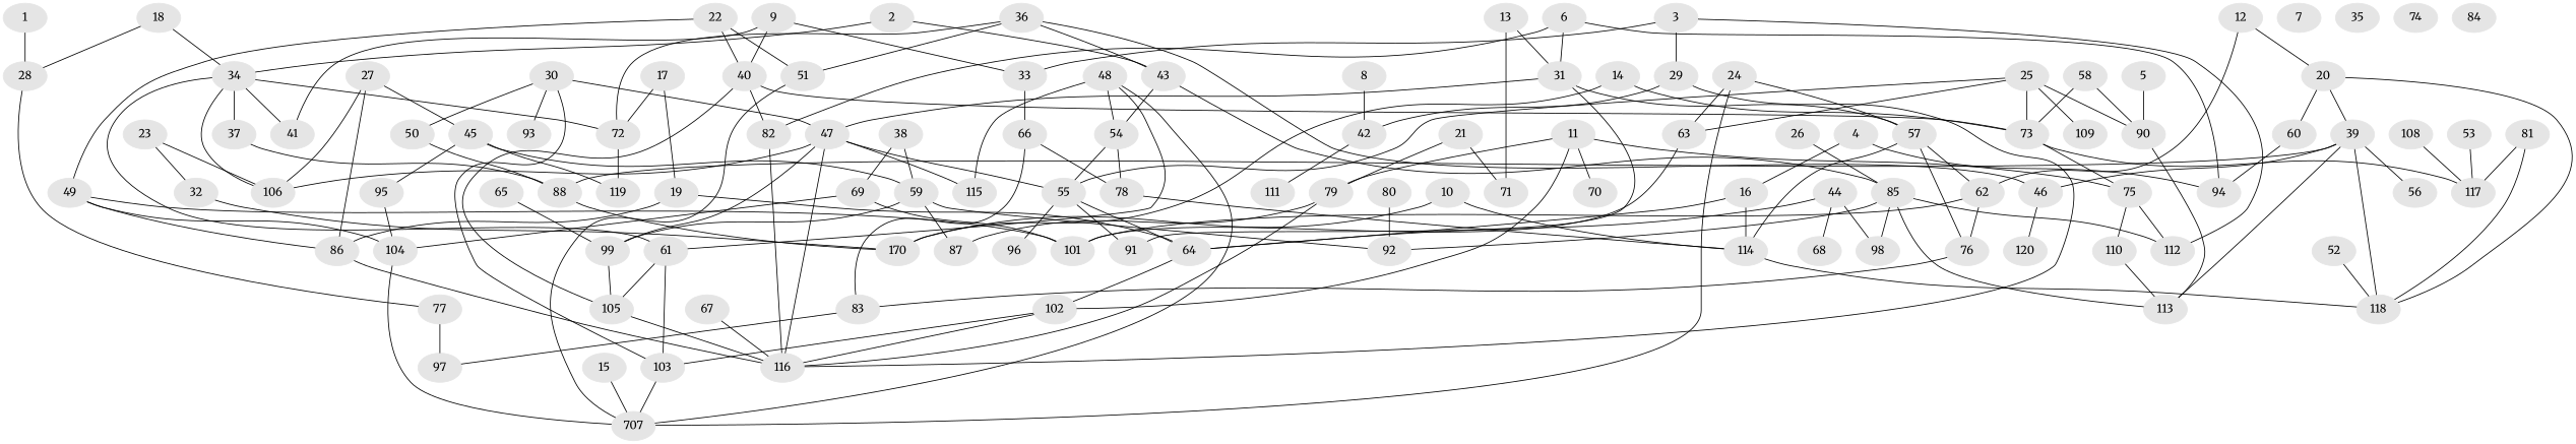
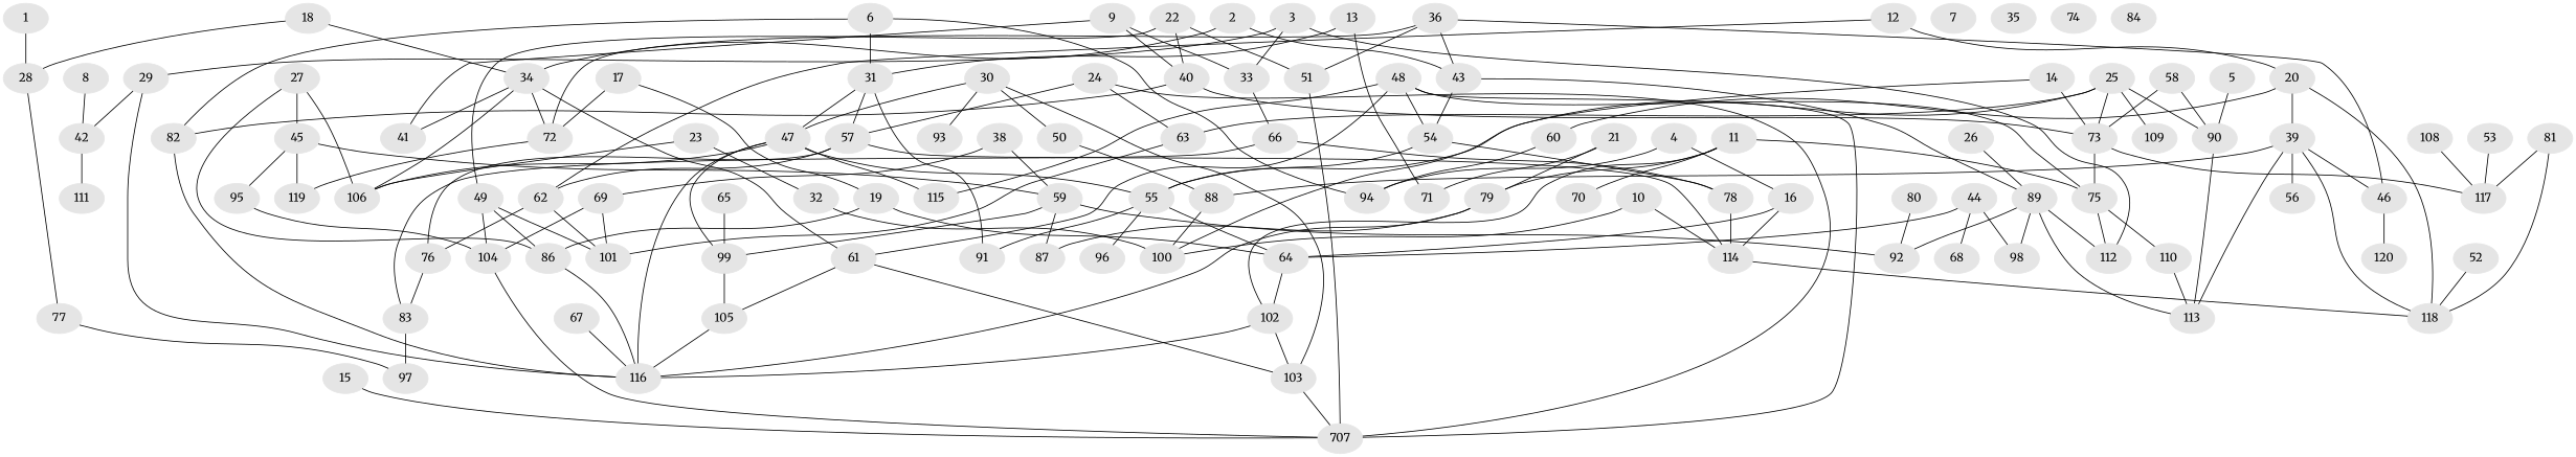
  graph {
    fontname=Merriweather
    node [color=gray90 fontname=Merriweather style=filled]
    edge [fontname=Merriweather]
    1
    28
    77
    2
    34
    43
    41
    72
    106
-   37
    61
-   89 [label=85]
+   89
    54
    3
    29
    33
    112
    42
    116
    66
    4
    16
    94
    114
    64
    5
    90
    113
    6
    31
    82
    57
    47
    91
    7
    8
    111
    9
    40
    73
    105
    10
-   100 [label=170]
+   100
    118
    11
    70
    75
    79
    102
    110
    87
    103
    12
    20
    62
    39
    60
    101
    76
    13
    71
    14
    117
    n64 [label=707]
    15
    17
    19
    86
    119
    18
    46
    88
    56
    21
    22
    49
    51
    104
    23
    32
    24
    63
    25
    55
    109
    96
    26
    98
    92
    27
    45
    59
    95
    97
    30
    50
    93
    99
    115
    78
    83
    35
    36
    120
    38
    69
    44
    68
    48
    52
    53
    58
    65
    67
    74
    80
    81
    84
    108
    1 -- 28
    28 -- 77
    77 -- 97
    2 -- 34
    2 -- 43
    34 -- 41
    34 -- 72
    34 -- 106
-   34 -- 37
    34 -- 61
    43 -- 89
    43 -- 54
    72 -- 119
-   37 -- 88
    61 -- 105
    61 -- 103
    89 -- 112
    89 -- 113
    89 -- 98
    89 -- 92
    54 -- 55
    54 -- 78
    3 -- 29
    3 -- 33
    3 -- 112
    29 -- 42
    29 -- 116
    33 -- 66
    42 -- 111
    66 -- 78
    66 -- 83
    4 -- 16
    4 -- 94
    16 -- 114
    16 -- 64
    114 -- 118
    64 -- 102
    5 -- 90
    90 -- 113
    6 -- 94
    6 -- 31
    6 -- 82
    31 -- 57
    31 -- 47
    31 -- 91
    82 -- 116
    57 -- 114
    57 -- 62
    57 -- 76
    47 -- 106
    47 -- 116
    47 -- 55
    47 -- 99
    47 -- 115
    8 -- 42
    9 -- 41
    9 -- 33
    9 -- 40
    40 -- 82
    40 -- 73
-   40 -- 105
    73 -- 75
    73 -- 117
    105 -- 116
    10 -- 114
    10 -- 100
    11 -- 70
    11 -- 75
    11 -- 79
    11 -- 102
    75 -- 112
    75 -- 110
    79 -- 116
    79 -- 87
    102 -- 116
    102 -- 103
    110 -- 113
    103 -- n64
    12 -- 20
    12 -- 62
    20 -- 118
    20 -- 39
    20 -- 60
    62 -- 101
    62 -- 76
    39 -- 113
    39 -- 118
    39 -- 46
    39 -- 88
    39 -- 56
    60 -- 94
    76 -- 83
    13 -- 31
    13 -- 71
    14 -- 73
    14 -- 100
    15 -- n64
    17 -- 72
    17 -- 19
    19 -- 64
    19 -- 86
    86 -- 116
    18 -- 28
    18 -- 34
    46 -- 120
    88 -- 100
    21 -- 79
    21 -- 71
    22 -- 40
    22 -- 49
    22 -- 51
    49 -- 101
    49 -- 86
    49 -- 104
    51 -- n64
    104 -- n64
    23 -- 106
    23 -- 32
    32 -- 100
    24 -- 57
    24 -- n64
    24 -- 63
    63 -- 101
    25 -- 90
    25 -- 73
    25 -- 63
    25 -- 55
    25 -- 109
    55 -- 64
    55 -- 91
    55 -- 96
    26 -- 89
    27 -- 106
    27 -- 86
    27 -- 45
    45 -- 119
    45 -- 59
    45 -- 95
    59 -- 87
    59 -- 92
    59 -- 99
    95 -- 104
    30 -- 47
    30 -- 103
    30 -- 50
    30 -- 93
    50 -- 88
    99 -- 105
    78 -- 114
    83 -- 97
    36 -- 43
    36 -- 72
    36 -- 46
    36 -- 51
    38 -- 59
    38 -- 69
    69 -- 101
    69 -- 104
    44 -- 64
    44 -- 98
    44 -- 68
    48 -- 61
    48 -- 54
+   48 -- 75
    48 -- n64
    48 -- 115
    52 -- 118
    53 -- 117
    58 -- 90
    58 -- 73
    65 -- 99
    67 -- 116
    80 -- 92
    81 -- 118
    81 -- 117
    108 -- 117
  }
